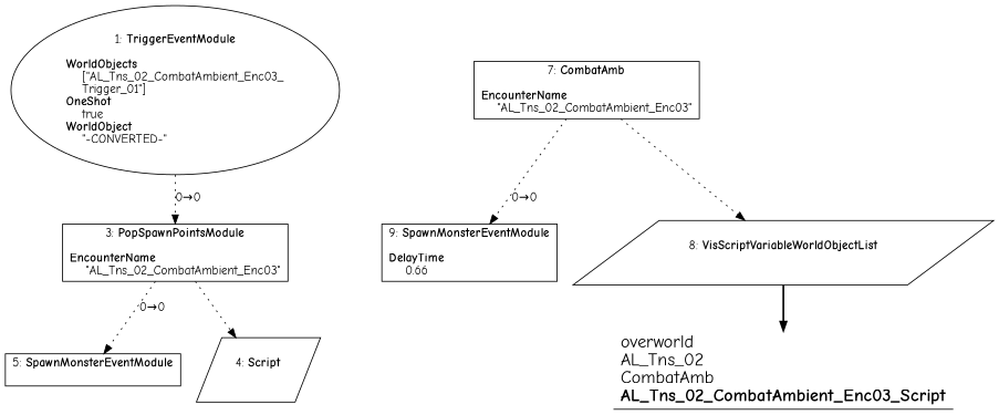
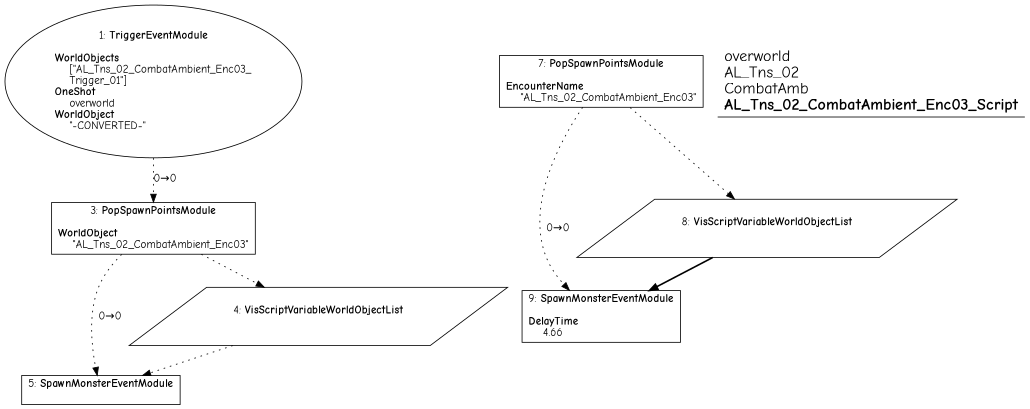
  digraph {
    fontname="Comic Neue"
    splines=spline
    node [fontname="Comic Neue" shape=box]
    edge [fontname="Comic Neue" style=dotted]
-   n1 [label=<1: <b>TriggerEventModule</b><br/><br/><b>WorldObjects</b><br align="left"/>    [&quot;AL_Tns_02_CombatAmbient_Enc03_<br align="left"/>    Trigger_01&quot;]<br align="left"/><b>OneShot</b><br align="left"/>    true<br align="left"/><b>WorldObject</b><br align="left"/>    &quot;-CONVERTED-&quot;<br align="left"/>> shape=oval]
-   n2 [label=<3: <b>PopSpawnPointsModule</b><br/><br/><b>EncounterName</b><br align="left"/>    &quot;AL_Tns_02_CombatAmbient_Enc03&quot;<br align="left"/>>]
+   n1 [label=<1: <b>TriggerEventModule</b><br/><br/><b>WorldObjects</b><br align="left"/>    [&quot;AL_Tns_02_CombatAmbient_Enc03_<br align="left"/>    Trigger_01&quot;]<br align="left"/><b>OneShot</b><br align="left"/>    overworld<br align="left"/><b>WorldObject</b><br align="left"/>    &quot;-CONVERTED-&quot;<br align="left"/>> shape=oval]
+   n2 [label=<3: <b>PopSpawnPointsModule</b><br/><br/><b>WorldObject</b><br align="left"/>    &quot;AL_Tns_02_CombatAmbient_Enc03&quot;<br align="left"/>>]
    n3 [label=<5: <b>SpawnMonsterEventModule</b><br/><br/>>]
-   n4 [label=<4: <b>Script</b><br/><br/>> shape=parallelogram]
-   n5 [label=<7: <b>CombatAmb</b><br/><br/><b>EncounterName</b><br align="left"/>    &quot;AL_Tns_02_CombatAmbient_Enc03&quot;<br align="left"/>>]
-   n6 [label=<9: <b>SpawnMonsterEventModule</b><br/><br/><b>DelayTime</b><br align="left"/>    0.66<br align="left"/>>]
+   n4 [label=<4: <b>VisScriptVariableWorldObjectList</b><br/><br/>> shape=parallelogram]
+   n5 [label=<7: <b>PopSpawnPointsModule</b><br/><br/><b>EncounterName</b><br align="left"/>    &quot;AL_Tns_02_CombatAmbient_Enc03&quot;<br align="left"/>>]
+   n6 [label=<9: <b>SpawnMonsterEventModule</b><br/><br/><b>DelayTime</b><br align="left"/>    4.66<br align="left"/>>]
    n7 [label=<8: <b>VisScriptVariableWorldObjectList</b><br/><br/>> shape=parallelogram]
    n8 [label=<<font point-size="20">overworld<br align="left"/>AL_Tns_02<br align="left"/>CombatAmb<br align="left"/><b>AL_Tns_02_CombatAmbient_Enc03_Script</b><br align="left"/></font>> shape=underline]
    n1 -> n2 [label="0→0"]
    n2 -> n3 [label="0→0"]
    n2 -> n4
+   n4 -> n3
    n5 -> n6 [label="0→0"]
    n5 -> n7
-   n7 -> n8 [style=bold]
+   n7 -> n6 [style=bold]
  }
